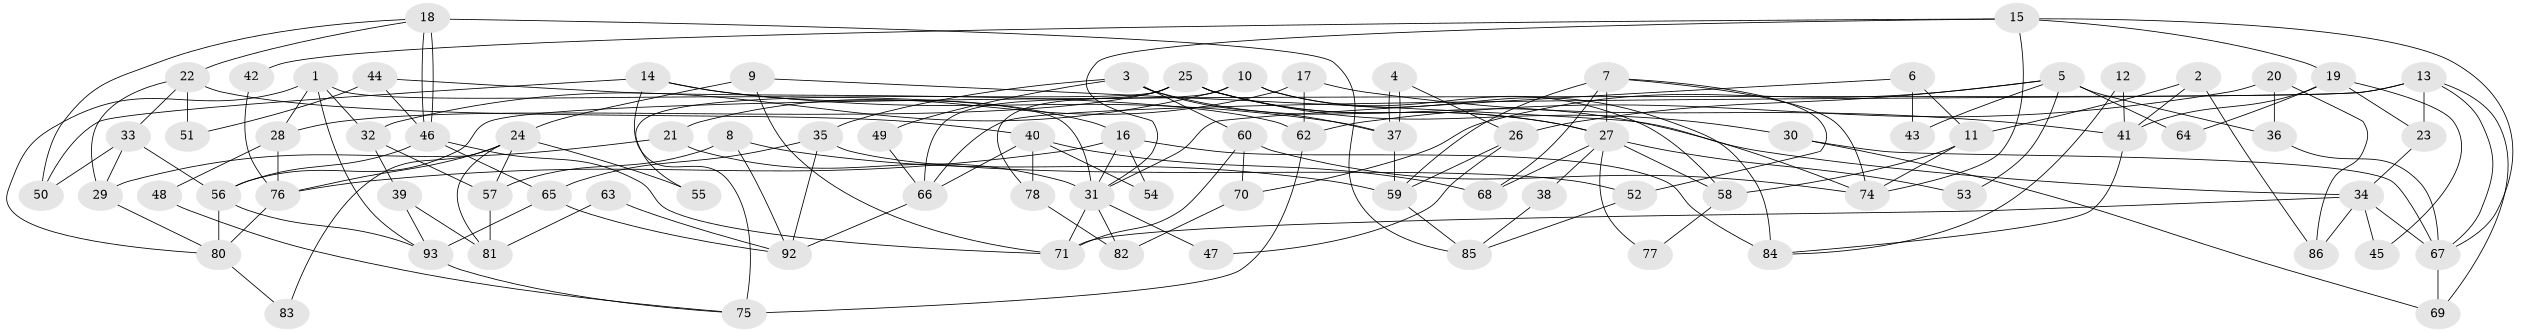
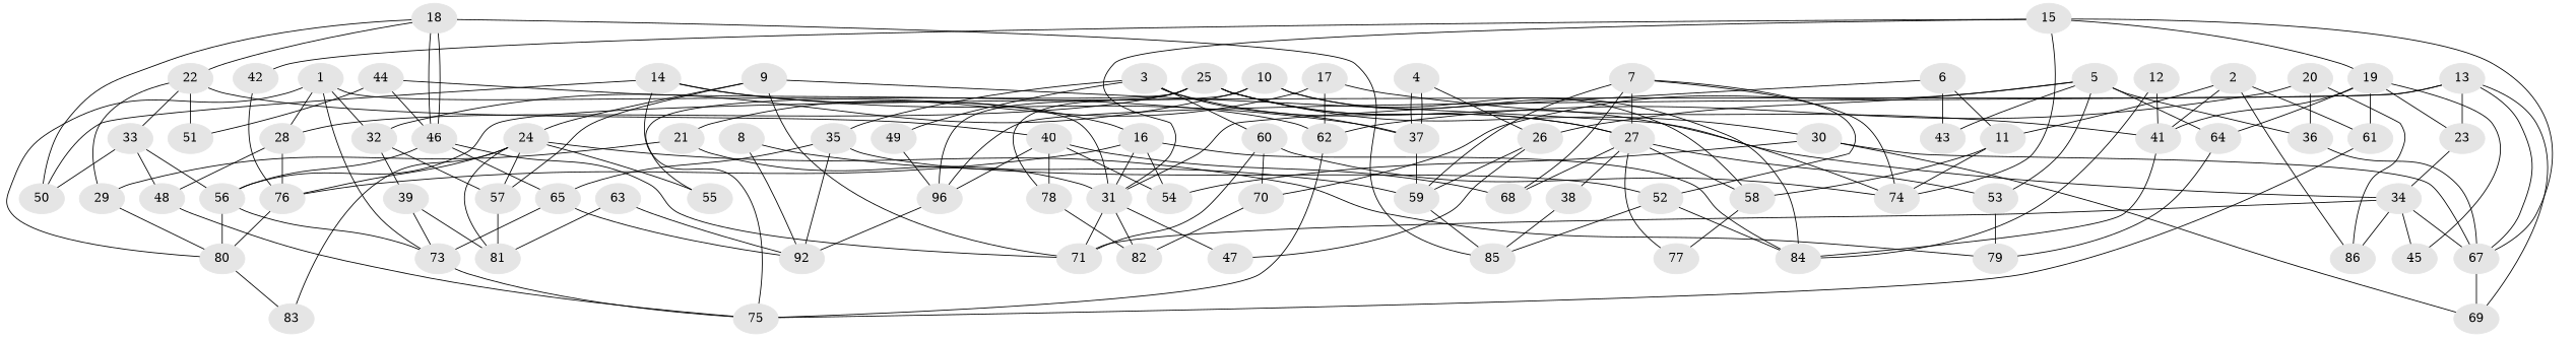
  graph {
    fontname="DejaVu Serif"
    node [color=gray90 fontname="DejaVu Serif" style=filled]
    edge [fontname="DejaVu Serif"]
    1
    28
    31
    32
-   73 [label=93]
+   73
    80
    76
    48
    71
    47
    82
    57
    39
    75
    83
    2
    11
    41
+   61
    86
    74
    58
    84
    3
    27
    35
    37
    49
    60
    53
    68
    38
    77
    52
    n35 [label=92]
    65
    59
-   66
+   66 [label=96]
    70
    4
    26
    5
    36
    43
    64
    67
+   79
    6
    7
    85
    8
    81
    9
    24
    34
    55
    45
    10
    78
    12
    13
    23
    56
    69
    14
    16
    50
    54
    15
    19
    42
    17
    21
    62
    20
    29
    18
    22
    46
    33
    40
    51
    25
    30
    44
    63
    1 -- 28
    1 -- 31
    1 -- 32
    1 -- 73
    1 -- 80
    28 -- 76
    28 -- 48
    31 -- 71
    31 -- 47
    31 -- 82
    32 -- 57
    32 -- 39
    73 -- 75
    80 -- 83
    76 -- 80
    48 -- 75
    57 -- 81
    39 -- 73
    39 -- 81
    2 -- 11
    2 -- 41
+   2 -- 61
    2 -- 86
    11 -- 74
    11 -- 58
    41 -- 84
+   61 -- 75
    58 -- 77
    3 -- 27
    3 -- 35
    3 -- 37
    3 -- 49
    3 -- 60
    27 -- 58
    27 -- 53
    27 -- 68
    27 -- 38
    27 -- 77
    35 -- 52
    35 -- n35
    35 -- 65
    37 -- 59
    49 -- 66
    60 -- 71
    60 -- 74
    60 -- 70
+   53 -- 79
    38 -- 85
+   52 -- 84
    52 -- 85
    65 -- 73
    65 -- n35
    59 -- 85
    66 -- n35
    70 -- 82
    4 -- 37
    4 -- 37
    4 -- 26
    26 -- 47
    26 -- 59
    5 -- 53
    5 -- 70
    5 -- 26
    5 -- 36
    5 -- 43
    5 -- 64
    36 -- 67
+   64 -- 79
    67 -- 69
    6 -- 31
    6 -- 11
    6 -- 43
    7 -- 74
    7 -- 27
    7 -- 68
    7 -- 52
    7 -- 59
-   8 -- 57
+   9 -- 57
    8 -- n35
    8 -- 59
    9 -- 71
    9 -- 24
    9 -- 34
    24 -- 76
    24 -- 57
    24 -- 83
+   24 -- 79
    24 -- 81
    24 -- 55
    34 -- 71
    34 -- 86
    34 -- 67
    34 -- 45
    10 -- 32
    10 -- 58
    10 -- 84
    10 -- 78
    78 -- 82
    12 -- 41
    12 -- 84
    13 -- 66
    13 -- 67
    13 -- 23
    13 -- 56
    13 -- 69
    23 -- 34
    56 -- 73
    56 -- 80
    14 -- 75
    14 -- 37
    14 -- 16
    14 -- 50
    16 -- 31
    16 -- 76
    16 -- 84
    16 -- 54
    15 -- 31
    15 -- 74
    15 -- 67
    15 -- 19
    15 -- 42
    19 -- 41
+   19 -- 61
    19 -- 64
    19 -- 45
    19 -- 23
    42 -- 76
    17 -- 41
    17 -- 21
    17 -- 62
    21 -- 31
    21 -- 29
    62 -- 75
    20 -- 86
    20 -- 36
    20 -- 62
    29 -- 80
    18 -- 85
    18 -- 50
    18 -- 22
    18 -- 46
    18 -- 46
    22 -- 29
    22 -- 33
    22 -- 40
    22 -- 51
    46 -- 71
    46 -- 65
    46 -- 56
-   33 -- 29
+   33 -- 48
    33 -- 56
    33 -- 50
    40 -- 68
    40 -- 66
    40 -- 78
    40 -- 54
    25 -- 28
    25 -- 74
    25 -- 27
    25 -- 66
    25 -- 55
    25 -- 30
    30 -- 67
    30 -- 69
+   30 -- 54
    44 -- 62
    44 -- 46
    44 -- 51
    63 -- n35
    63 -- 81
  }
